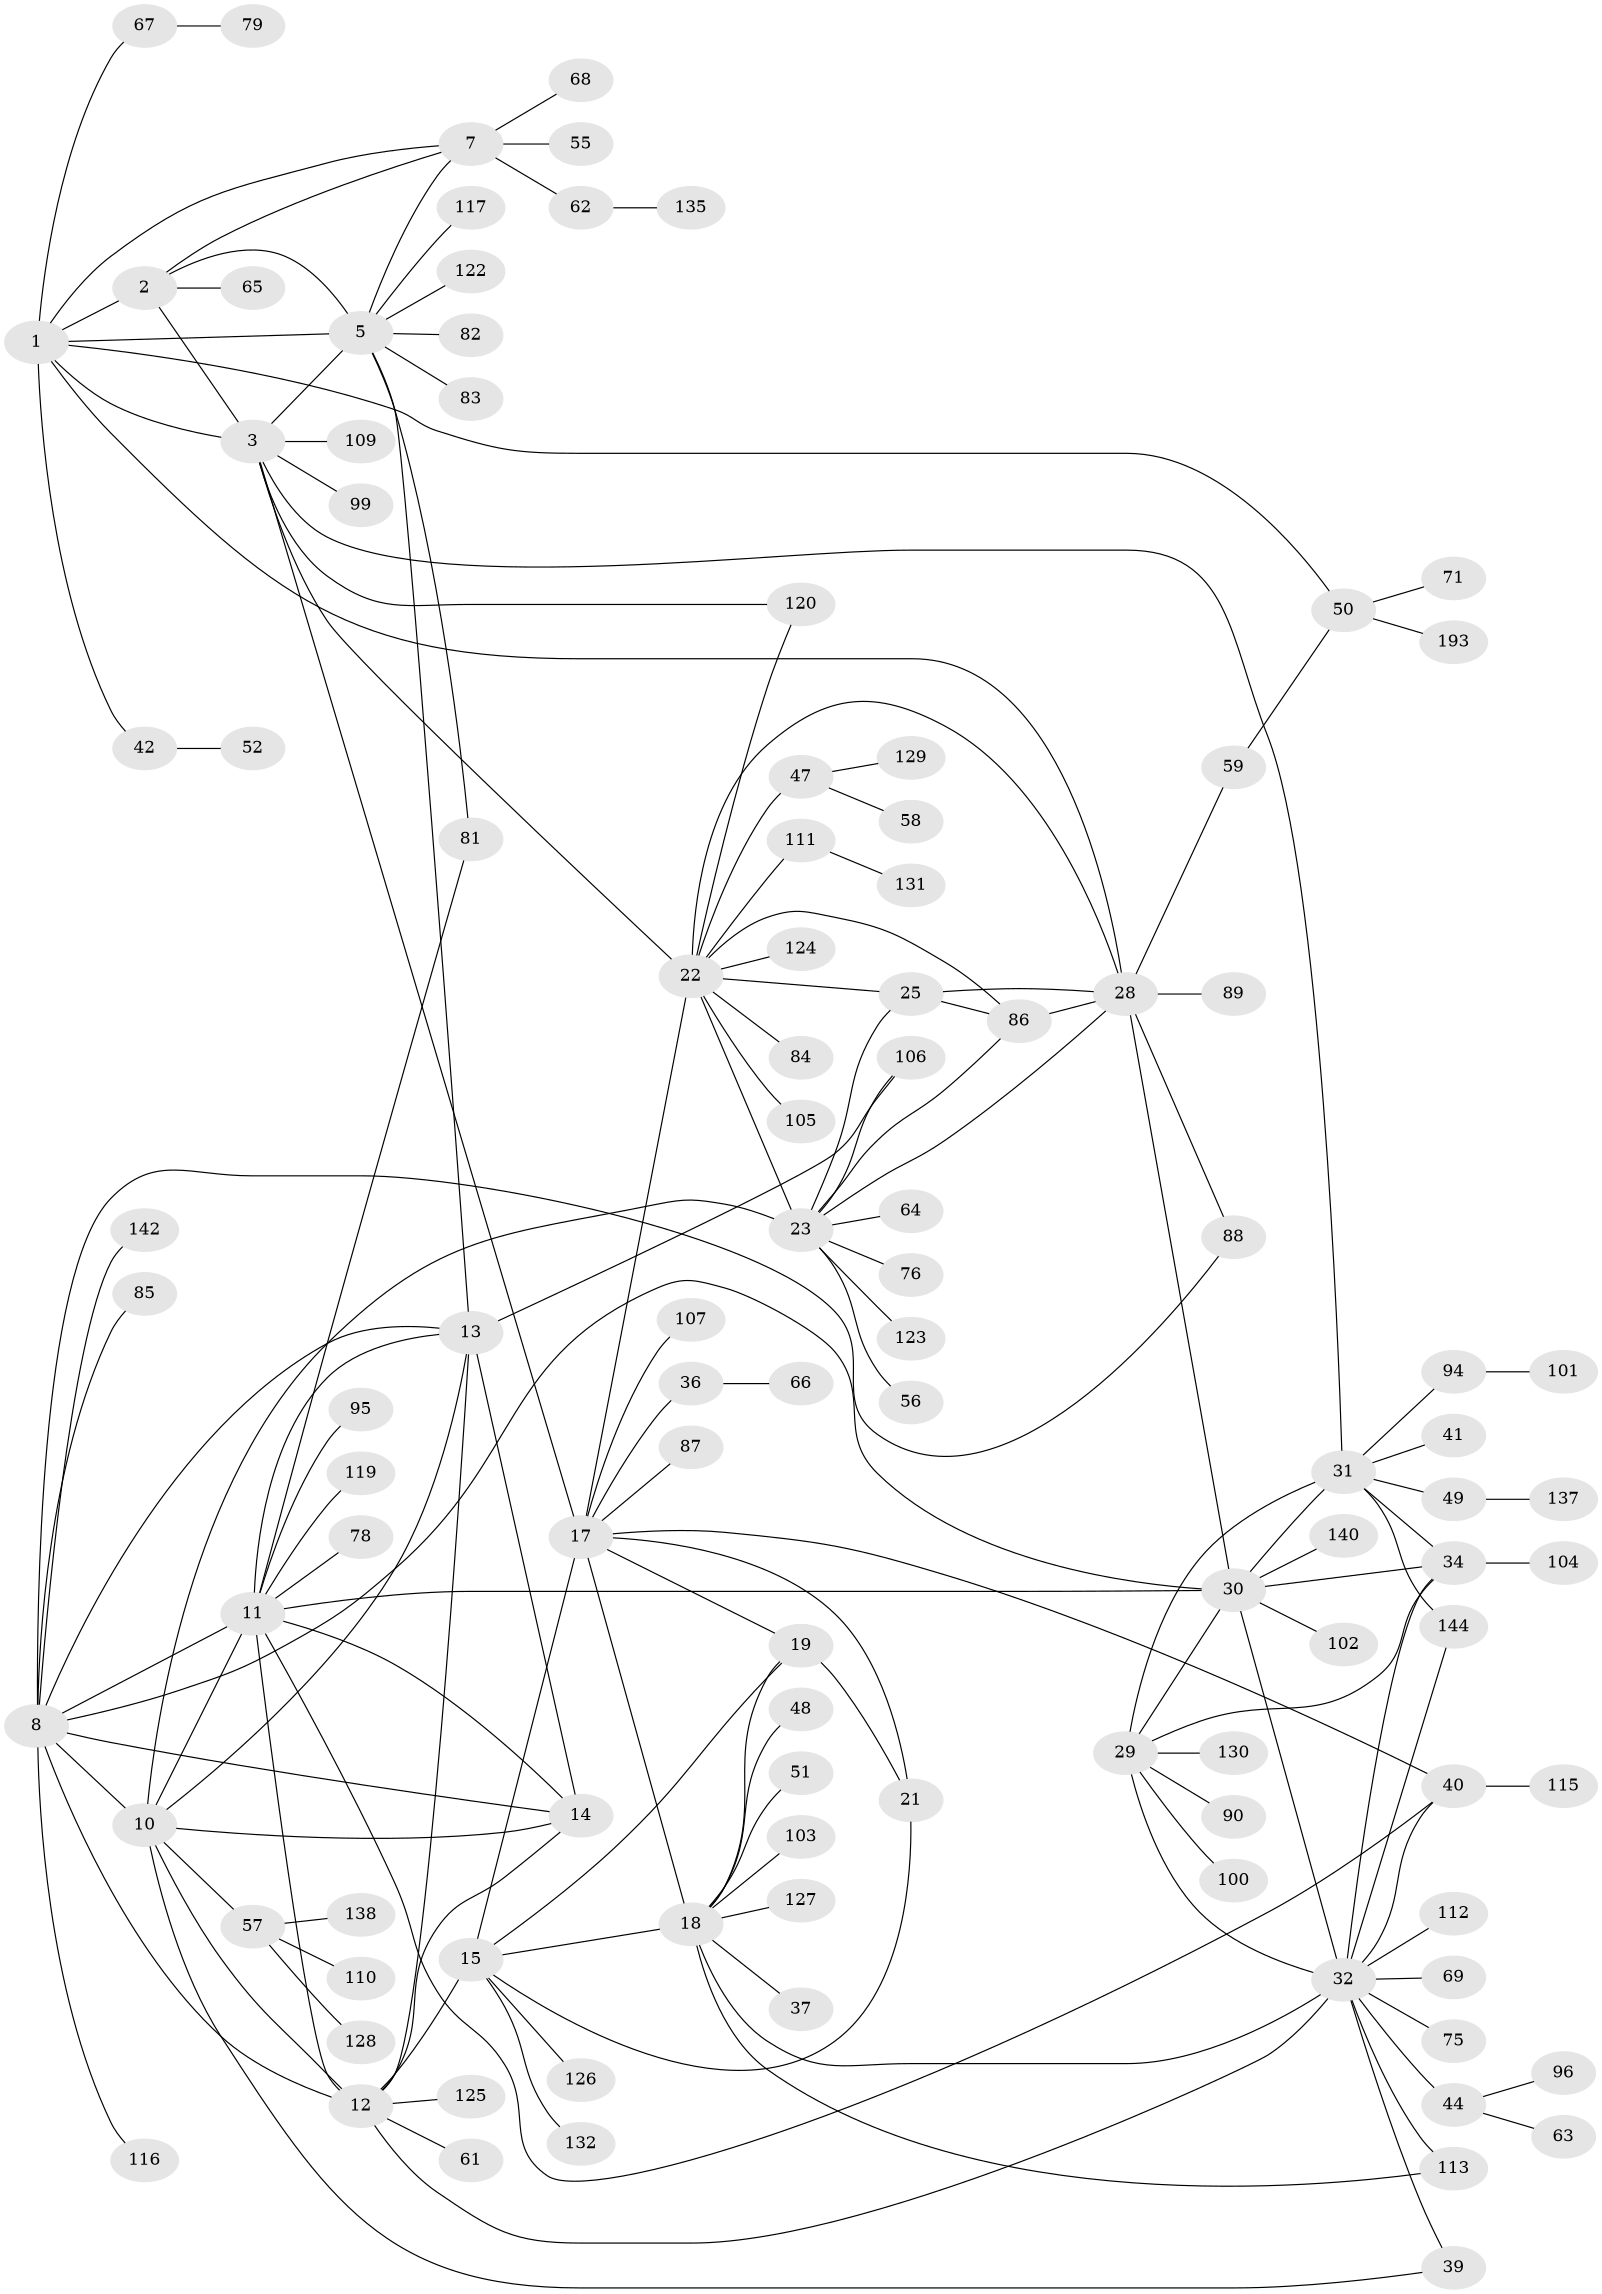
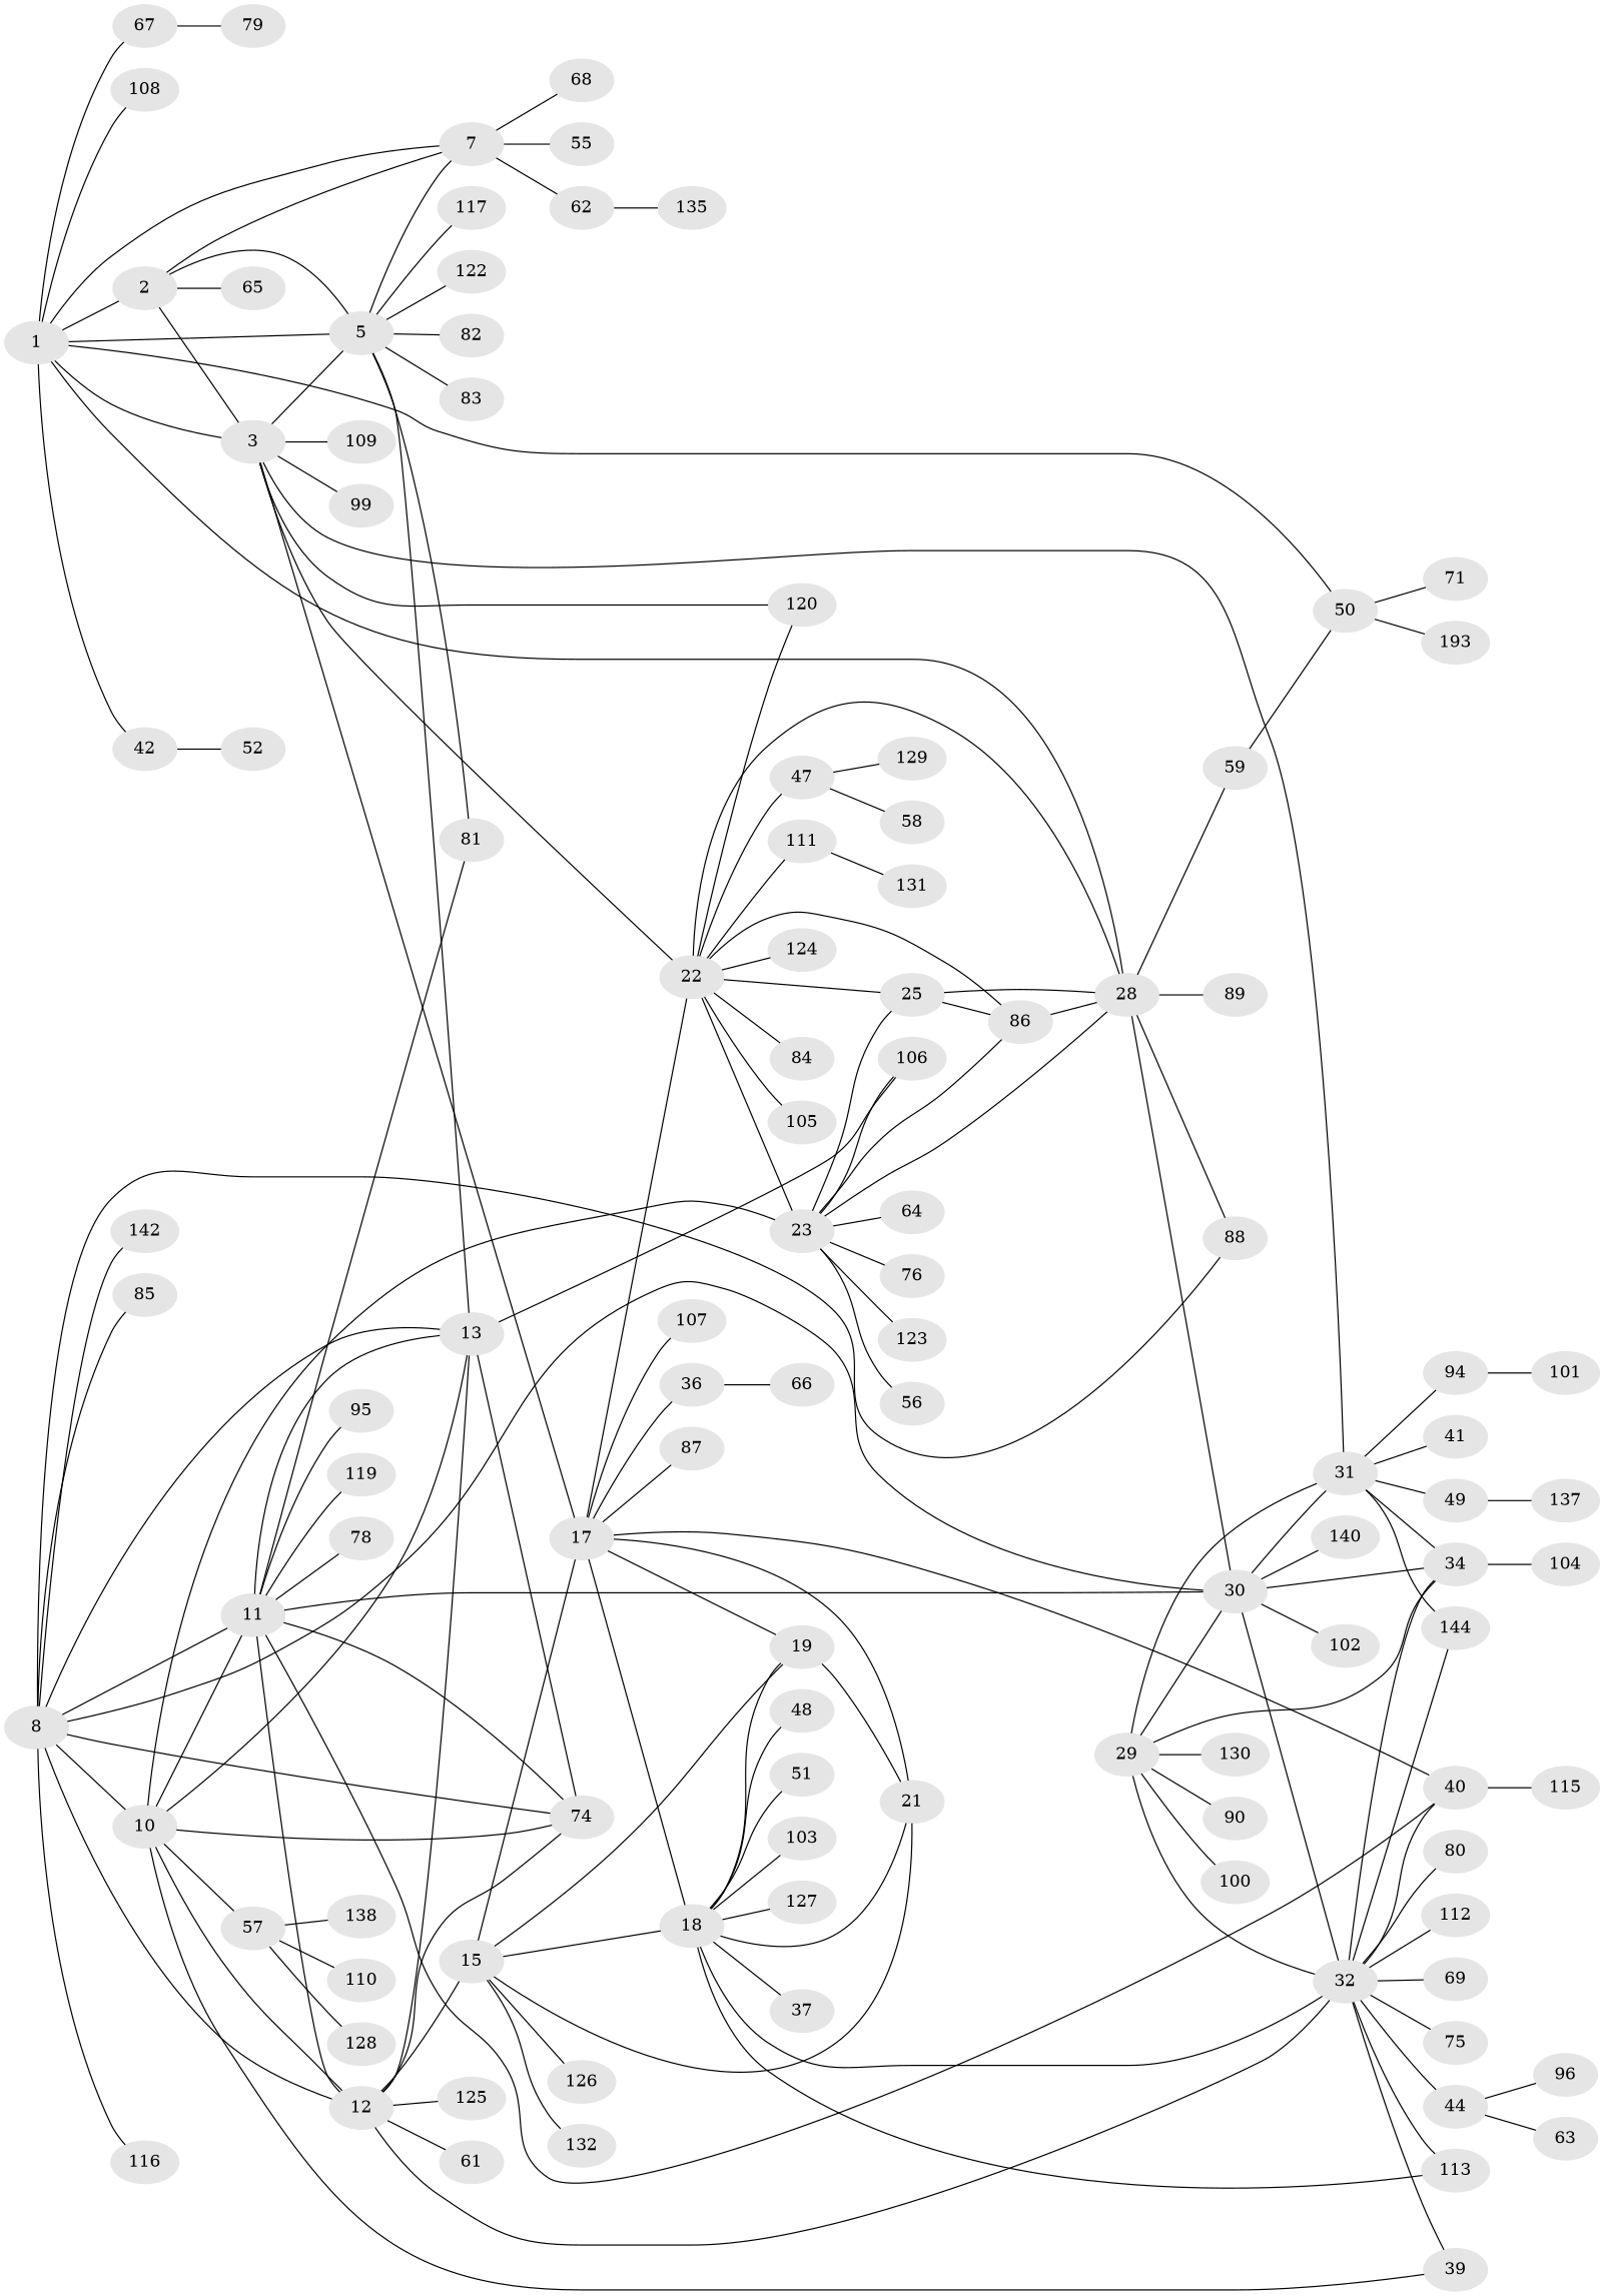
  graph {
    rankdir=LR
    node [color=gray90 style=filled]
    1 [super="+4"]
    2 [super="+136"]
    3 [super="+60"]
    5 [super="+6"]
    7 [super="+93"]
    28 [super="+54"]
    42
    50
    67
+   108
    65
    17 [super="+20"]
    22 [super="+24"]
    31 [super="+33"]
    99
    109
    120
    81
    82
    83 [super="+86"]
    117
    122
    13 [super="+141"]
    55
    62
    68 [super="+98"]
    30 [super="+139"]
    88
    59
    89
    52
    71
    n33 [label=193]
    79
    40 [super="+92"]
    18 [super="+38"]
    19 [super="+134"]
    21
    36
    87
    107 [super="+143"]
    23 [super="+27"]
    25 [super="+45"]
    n44 [label=86 super="+74"]
    47 [super="+53"]
    84
    105
    111 [super="+114"]
    124
    34 [super="+121"]
    41
    49
    94
    144
-   14 [super="+43"]
+   14 [super="+43" label=74]
    135
    8 [super="+9"]
    10 [super="+77"]
    11 [super="+73"]
    12 [super="+91"]
    85
    116
    142
    39
    57 [super="+97"]
    78
    95
    119
    15 [super="+16"]
    32 [super="+35"]
    61
    125
    106
    102
    140
    56
    64
    76
    123
    110
    128
    138
    115 [super="+118"]
    126
    132
    113
    44 [super="+70"]
    69
    75
+   80
    112
    37
    48 [super="+72"]
    51
    103
    127
    66
    58
    129
    131
    29 [super="+46"]
    90
    100
    130
    104
    137
    101
    63
    96
    1 -- 2 [weight=2]
    1 -- 3 [weight=2]
    1 -- 5 [weight=4]
    1 -- 7 [weight=2]
    1 -- 28
    1 -- 42
    1 -- 50
    1 -- 67
+   1 -- 108
    2 -- 3
    2 -- 5 [weight=2]
    2 -- 7
    2 -- 65
    3 -- 5 [weight=2]
    3 -- 17
    3 -- 22
    3 -- 31
    3 -- 99
    3 -- 109
    3 -- 120
    5 -- 7 [weight=2]
    5 -- 81
    5 -- 82
    5 -- 83
    5 -- 117
    5 -- 122
    5 -- 13
    7 -- 55
    7 -- 62
    7 -- 68
    28 -- 30
    28 -- 88
    28 -- 59
    28 -- 89
    42 -- 52
    50 -- 71
    50 -- n33
    67 -- 79
    17 -- 22
    17 -- 40
    17 -- 18 [weight=2]
    17 -- 19 [weight=2]
    17 -- 21 [weight=2]
    17 -- 36
    17 -- 87
    17 -- 107
    22 -- 28 [weight=2]
    22 -- 120
    22 -- 23 [weight=4]
    22 -- 25 [weight=2]
    22 -- n44 [weight=2]
    22 -- 47
    22 -- 84
    22 -- 105
    22 -- 111
    22 -- 124
    31 -- 34 [weight=2]
    31 -- 41
    31 -- 49
    31 -- 94
    31 -- 144 [weight=4]
    13 -- 14
    13 -- 106
    62 -- 135
    30 -- 31 [weight=2]
    30 -- 34
    30 -- 32 [weight=2]
    30 -- 102
    30 -- 140
    59 -- 50
    40 -- 115
    18 -- 19
+   18 -- 21
    18 -- 32
    18 -- 113
    18 -- 37
    18 -- 48
    18 -- 51
    18 -- 103
    18 -- 127
    19 -- 21
    36 -- 66
    23 -- 28 [weight=2]
    23 -- 25 [weight=2]
    23 -- n44 [weight=2]
    23 -- 106
    23 -- 56
    23 -- 64
    23 -- 76
    23 -- 123
    25 -- 28
    25 -- n44
    n44 -- 28
    47 -- 58
    47 -- 129
    111 -- 131
    34 -- 104
    49 -- 137
    94 -- 101
    8 -- 13 [weight=2]
    8 -- 30
    8 -- 88
    8 -- 14 [weight=2]
    8 -- 10 [weight=2]
    8 -- 11 [weight=2]
    8 -- 12 [weight=2]
    8 -- 85
    8 -- 116
    8 -- 142
    10 -- 13
    10 -- 23
    10 -- 14
    10 -- 11
    10 -- 12
    10 -- 39
    10 -- 57
    11 -- 81
    11 -- 13
    11 -- 30
    11 -- 40
    11 -- 14
    11 -- 12
    11 -- 78
    11 -- 95
    11 -- 119
    12 -- 13
    12 -- 14
    12 -- 15
    12 -- 32
    12 -- 61
    12 -- 125
    57 -- 110
    57 -- 128
    57 -- 138
    15 -- 17 [weight=4]
    15 -- 18 [weight=2]
    15 -- 19 [weight=2]
    15 -- 21 [weight=2]
    15 -- 126
    15 -- 132
    32 -- 40
    32 -- 34 [weight=2]
    32 -- 144
    32 -- 39
    32 -- 113
    32 -- 44
    32 -- 69
    32 -- 75
+   32 -- 80
    32 -- 112
    44 -- 63
    44 -- 96
    29 -- 31 [weight=2]
    29 -- 30
    29 -- 34
    29 -- 32 [weight=2]
    29 -- 90
    29 -- 100
    29 -- 130
  }
